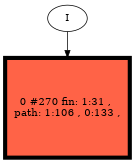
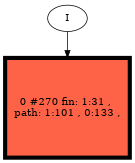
  digraph {
-   n1 [fillcolor=tomato height=1.88739 label="0 #270 fin: 1:31 , \n path: 1:106 , 0:133 , " penwidth=5.60212 shape=box style=filled width=1.88739]
+   n1 [fillcolor=tomato height=1.88739 label="0 #270 fin: 1:31 , \n path: 1:101 , 0:133 , " penwidth=5.60212 shape=box style=filled width=1.88739]
    I
    I -> n1
  }
